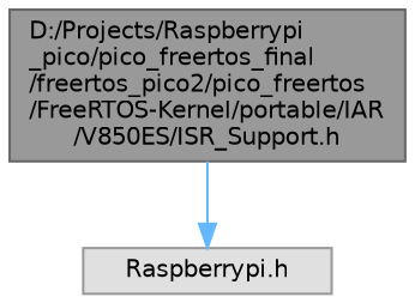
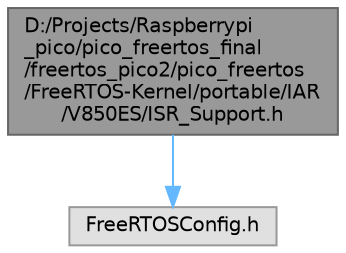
  digraph {
    node [fontname=Helvetica fontsize=10 shape=box style=filled]
    n1 [color=gray40 fillcolor=grey60 fontcolor=black height=0.2 label="D:/Projects/Raspberrypi\l_pico/pico_freertos_final\l/freertos_pico2/pico_freertos\l/FreeRTOS-Kernel/portable/IAR\l/V850ES/ISR_Support.h" width=0.4]
-   n2 [color=grey60 fillcolor="#E0E0E0" height=0.2 label="Raspberrypi.h" width=0.4]
+   n2 [color=grey60 fillcolor="#E0E0E0" height=0.2 label="FreeRTOSConfig.h" width=0.4]
    n1 -> n2 [color=steelblue1 fontname=Helvetica fontsize=10 labelfontname=Helvetica labelfontsize=10 style=solid]
  }
